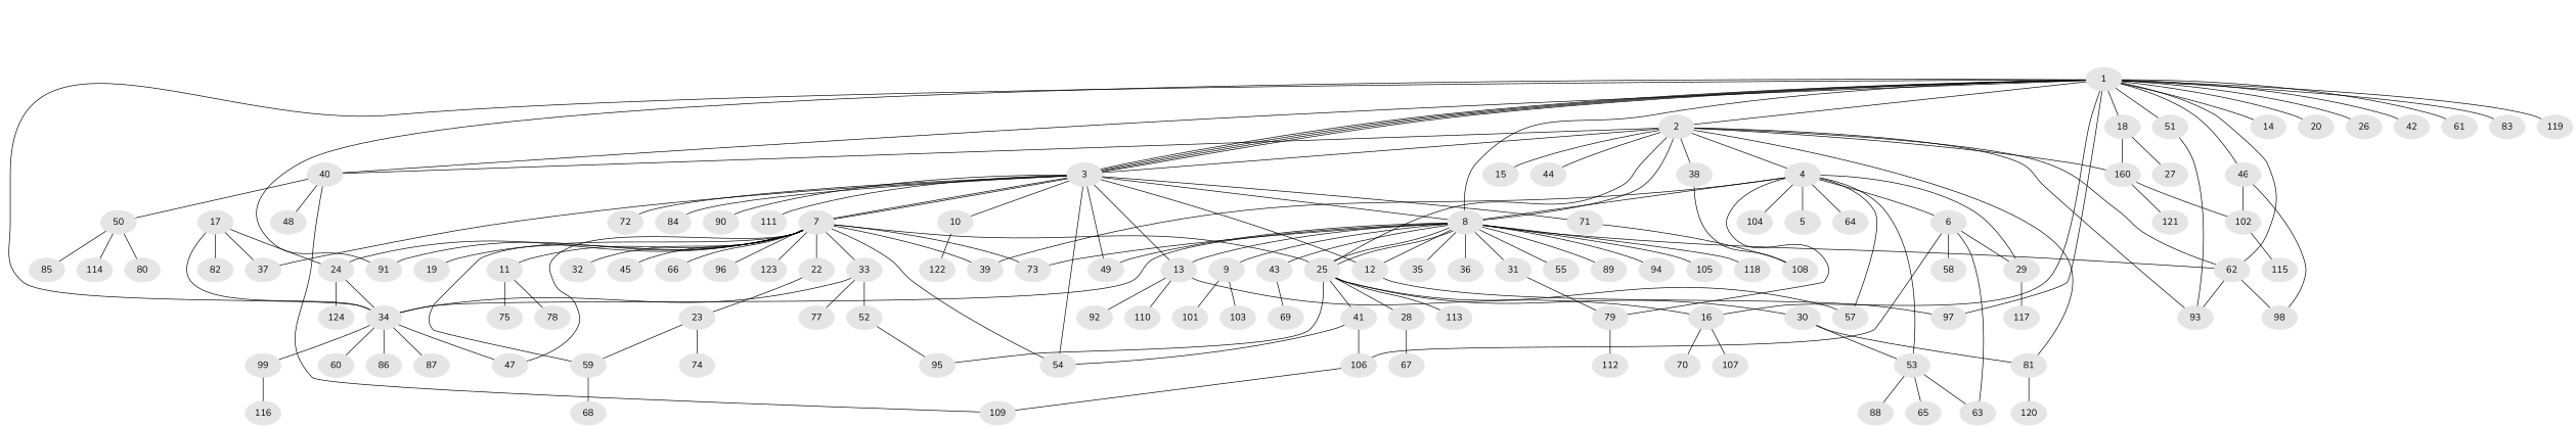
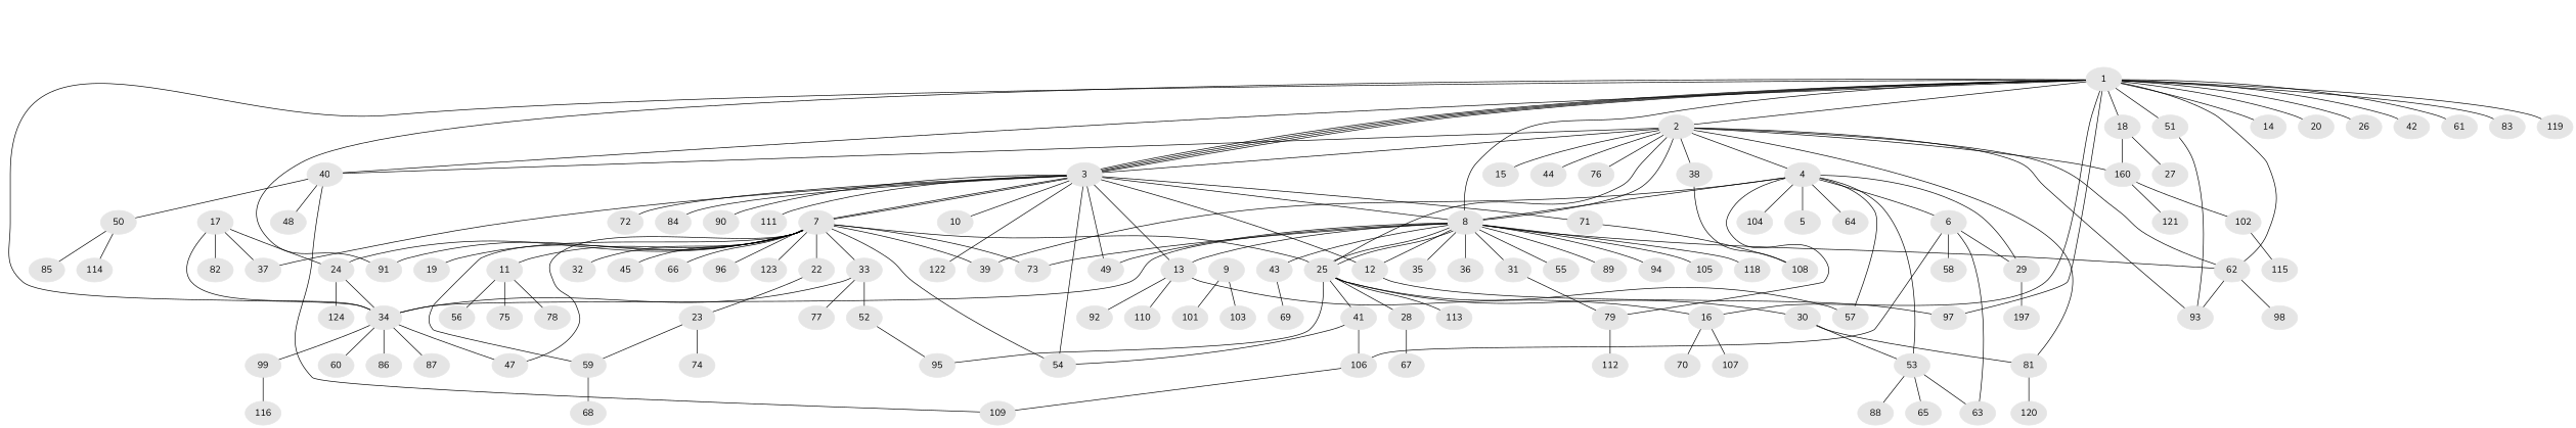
  graph {
    fontname=Nunito
    node [color=gray90 fontname=Nunito style=filled]
    edge [fontname=Nunito]
    1
    2
    3
    8
    14
    16
    18
    20
    26
    34
    40
    42
-   46
    51
    61
    62
    83
    91
    97
    119
    4
    15
    25
    38
    44
+   76
    81
    93
    n29 [label=160]
    7
    10
    12
    13
    49
    54
    71
    72
    84
    90
    111
    122
    37
    73
    9
    31
    35
    36
    43
    55
    89
    94
    105
    118
    70
    107
    27
    47
    60
    86
    87
    99
    48
    50
    109
    98
    102
    5
    6
    29
    39
    53
    57
    64
    79
    104
    28
    30
    41
    95
    113
    108
    120
    121
    11
    19
    22
    24
    32
    33
    45
    59
    66
    96
    123
    92
    110
    17
    82
    58
    63
    106
-   117
+   117 [label=197]
    65
    88
    112
+   56
    75
    78
    23
    124
    52
    77
    68
    101
    103
    69
    74
    67
    116
-   80
    85
    114
    115
    1 -- 2
    1 -- 3
    1 -- 3
    1 -- 3
    1 -- 3
    1 -- 8
    1 -- 14
    1 -- 16
    1 -- 18
    1 -- 20
    1 -- 26
    1 -- 34
    1 -- 40
    1 -- 42
-   1 -- 46
    1 -- 51
    1 -- 61
    1 -- 62
    1 -- 83
    1 -- 91
    1 -- 97
    1 -- 119
    2 -- 3
    2 -- 8
    2 -- 40
    2 -- 62
    2 -- 4
    2 -- 15
    2 -- 25
    2 -- 38
    2 -- 44
+   2 -- 76
    2 -- 81
    2 -- 93
    2 -- n29
    3 -- 8
    3 -- 7
    3 -- 7
    3 -- 10
    3 -- 12
    3 -- 13
    3 -- 49
    3 -- 54
    3 -- 71
    3 -- 72
    3 -- 84
    3 -- 90
    3 -- 111
-   10 -- 122
+   3 -- 122
    3 -- 37
    8 -- 34
    8 -- 62
    8 -- 25
    8 -- 25
    8 -- 12
    8 -- 13
    8 -- 49
    8 -- 73
-   8 -- 9
    8 -- 31
    8 -- 35
    8 -- 36
    8 -- 43
    8 -- 55
    8 -- 89
    8 -- 94
    8 -- 105
    8 -- 118
    16 -- 70
    16 -- 107
    18 -- n29
    18 -- 27
    34 -- 47
    34 -- 60
    34 -- 86
    34 -- 87
    34 -- 99
    40 -- 48
    40 -- 50
    40 -- 109
-   46 -- 98
-   46 -- 102
    51 -- 93
    62 -- 93
    62 -- 98
    4 -- 8
    4 -- 5
    4 -- 6
    4 -- 29
    4 -- 39
    4 -- 53
    4 -- 57
    4 -- 64
    4 -- 79
    4 -- 104
    25 -- 57
    25 -- 28
    25 -- 30
    25 -- 41
    25 -- 95
    25 -- 113
    38 -- 108
    81 -- 120
    n29 -- 102
    n29 -- 121
    7 -- 91
    7 -- 25
    7 -- 54
    7 -- 73
    7 -- 47
    7 -- 39
    7 -- 11
    7 -- 19
    7 -- 22
    7 -- 24
    7 -- 32
    7 -- 33
    7 -- 45
    7 -- 59
    7 -- 66
    7 -- 96
    7 -- 123
    12 -- 97
    13 -- 16
    13 -- 92
    13 -- 110
    71 -- 108
    9 -- 101
    9 -- 103
    31 -- 79
    43 -- 69
    99 -- 116
-   50 -- 80
    50 -- 85
    50 -- 114
    102 -- 115
    6 -- 29
    6 -- 58
    6 -- 63
    6 -- 106
    29 -- 117
    53 -- 63
    53 -- 65
    53 -- 88
    79 -- 112
    28 -- 67
    30 -- 81
    30 -- 53
    41 -- 54
    41 -- 106
+   11 -- 56
    11 -- 75
    11 -- 78
    22 -- 23
    24 -- 34
    24 -- 124
    33 -- 34
    33 -- 52
    33 -- 77
    59 -- 68
    17 -- 34
    17 -- 37
    17 -- 24
    17 -- 82
    106 -- 109
    23 -- 59
    23 -- 74
    52 -- 95
  }
